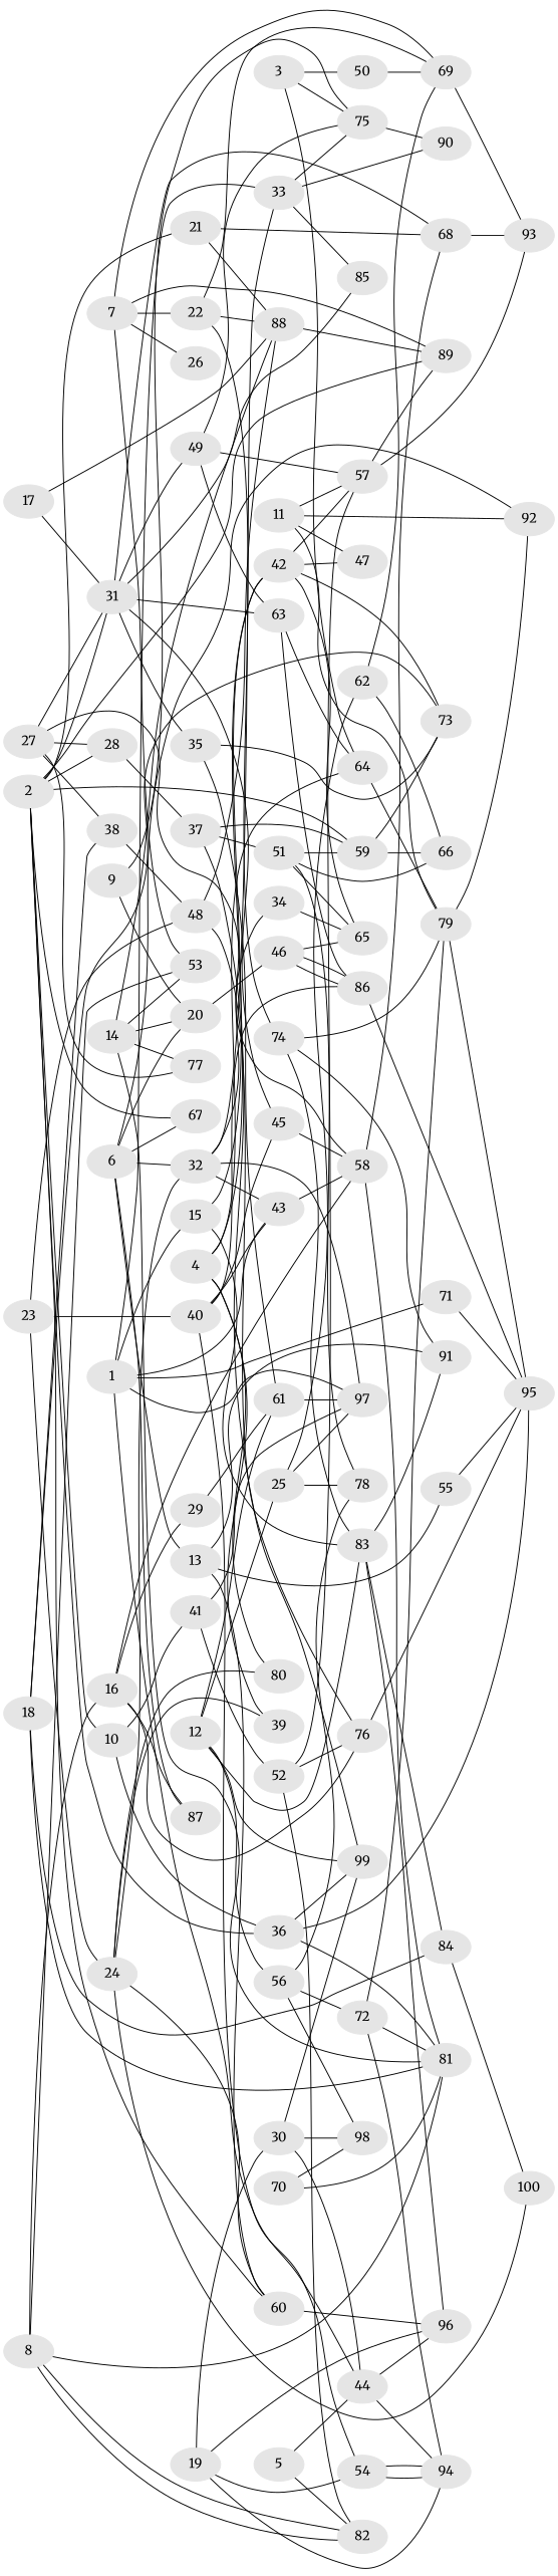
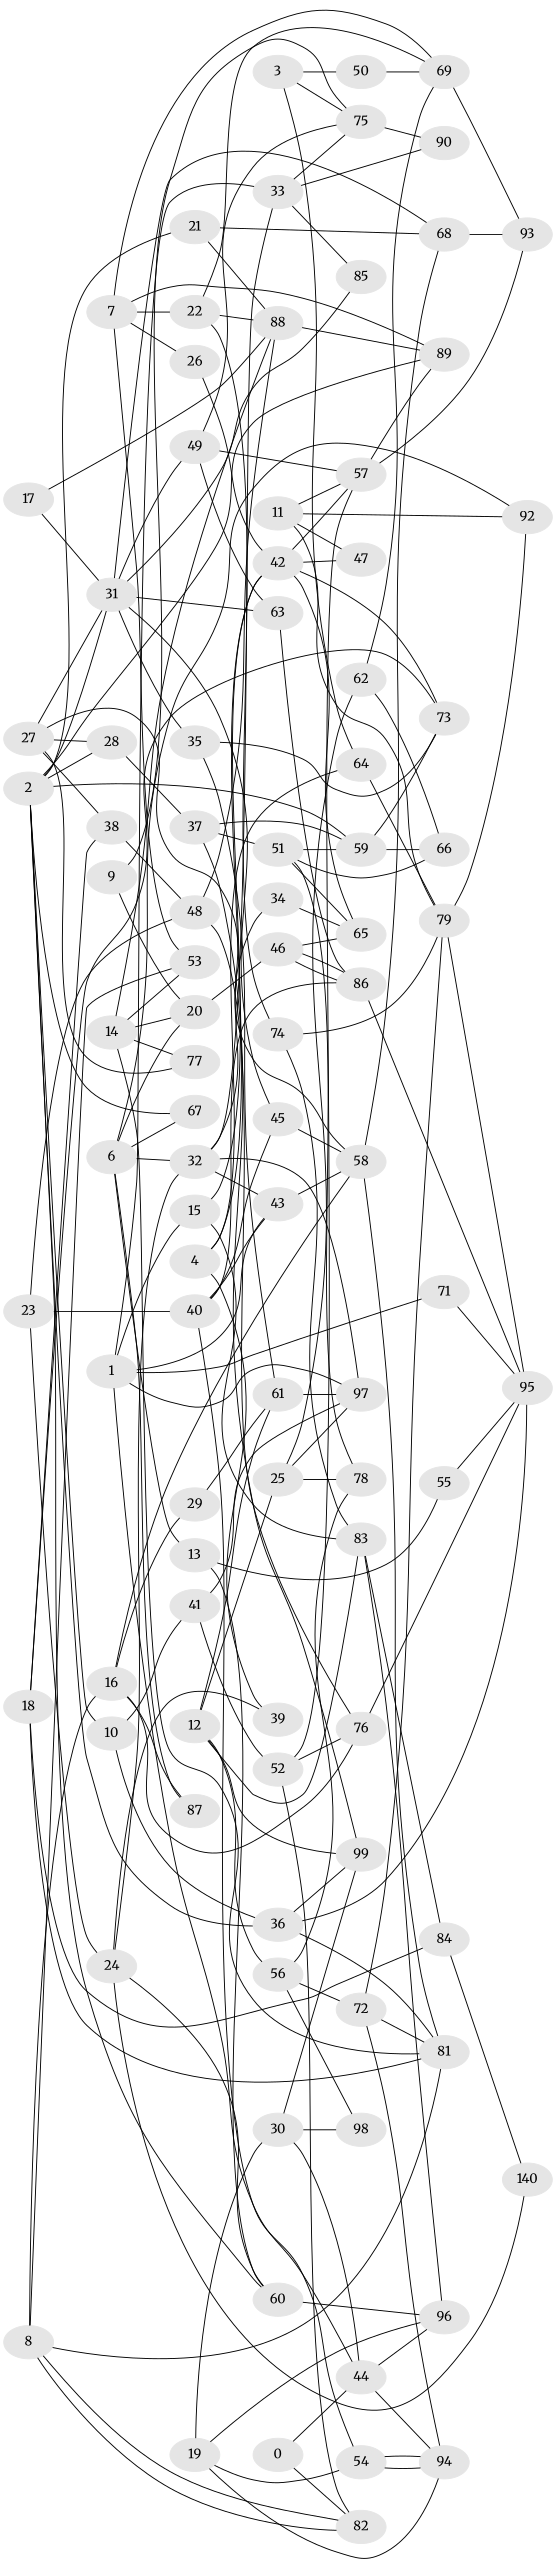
  graph {
    fontname=Merriweather
    rankdir=LR
    node [color=gray90 fontname=Merriweather style=filled]
    edge [fontname=Merriweather]
    1
    15
    33
    43
    44
    71
    97
    42
    83
    75
    85
    90
    58
    94
    96
    95
    2
    10
    21
    28
    31
    36
    59
    60
    67
    89
    41
    88
    68
    37
    35
    45
    49
    63
    81
    99
    73
    66
    3
    50
    64
    69
    79
    4
    39
-   80
    47
    57
    65
-   5
+   5 [label=0]
    82
    30
    98
    6
    13
    20
    32
    87
    92
    55
-   91
    46
    34
    7
    22
    26
    53
    74
    93
    8
    16
    29
    76
    9
    52
    11
    12
    25
    56
    61
    62
    78
    72
    84
    14
    77
    17
    18
    38
    48
-   100
+   100 [label=140]
    19
    54
    86
    23
    24
    40
    27
    51
-   70
    1 -- 15
    1 -- 33
    1 -- 43
    1 -- 44
    1 -- 71
    1 -- 97
    15 -- 42
    15 -- 83
    33 -- 75
    33 -- 85
    33 -- 90
    43 -- 58
    44 -- 94
    44 -- 96
    71 -- 95
    42 -- 73
    42 -- 47
    42 -- 57
    42 -- 65
    83 -- 96
-   83 -- 91
    83 -- 84
    75 -- 90
    58 -- 68
    58 -- 81
    2 -- 10
    2 -- 21
    2 -- 28
    2 -- 31
    2 -- 36
    2 -- 59
    2 -- 60
    2 -- 67
    2 -- 89
    10 -- 36
    10 -- 41
    21 -- 88
    21 -- 68
    28 -- 37
    31 -- 85
    31 -- 68
    31 -- 35
    31 -- 45
    31 -- 49
    31 -- 63
    36 -- 95
    36 -- 81
    36 -- 99
    59 -- 73
    59 -- 66
    60 -- 96
    41 -- 97
    41 -- 52
    88 -- 89
    68 -- 93
    37 -- 59
    37 -- 99
    37 -- 51
    35 -- 73
    35 -- 61
    45 -- 58
    49 -- 75
    49 -- 63
    49 -- 57
-   63 -- 64
    63 -- 86
    3 -- 75
    3 -- 50
    3 -- 64
    50 -- 69
    64 -- 79
    69 -- 93
    79 -- 95
    79 -- 92
    4 -- 42
    4 -- 64
    4 -- 39
-   4 -- 80
    57 -- 89
    57 -- 93
    5 -- 44
    5 -- 82
    30 -- 44
    30 -- 99
    30 -- 98
    6 -- 67
    6 -- 13
    6 -- 20
    6 -- 32
    6 -- 87
    6 -- 92
    13 -- 60
    13 -- 55
-   13 -- 91
    20 -- 46
    32 -- 33
    32 -- 43
    32 -- 97
    32 -- 34
    55 -- 95
    46 -- 65
    46 -- 86
    46 -- 86
    34 -- 65
    7 -- 89
    7 -- 69
    7 -- 22
    7 -- 26
    7 -- 53
    22 -- 88
    22 -- 69
    22 -- 74
+   26 -- 42
    74 -- 83
    74 -- 79
-   74 -- 91
    8 -- 81
    8 -- 82
    8 -- 82
    8 -- 53
    8 -- 16
    16 -- 58
    16 -- 87
    16 -- 29
    16 -- 76
    29 -- 61
    76 -- 95
    9 -- 75
    9 -- 20
    52 -- 57
    52 -- 82
    52 -- 76
    11 -- 79
    11 -- 47
    11 -- 57
    11 -- 92
    12 -- 83
    12 -- 99
    12 -- 25
    12 -- 56
    12 -- 61
    25 -- 97
    25 -- 62
    25 -- 78
    56 -- 98
    56 -- 78
    56 -- 72
    61 -- 97
    62 -- 66
    62 -- 69
    72 -- 94
    72 -- 81
    72 -- 79
    84 -- 100
    14 -- 88
    14 -- 81
    14 -- 20
    14 -- 53
    14 -- 77
    17 -- 31
    17 -- 88
    18 -- 81
    18 -- 73
    18 -- 84
    18 -- 38
    38 -- 48
    48 -- 88
    48 -- 76
    19 -- 94
    19 -- 96
    19 -- 30
    19 -- 54
    54 -- 94
    54 -- 94
    86 -- 95
    23 -- 48
    23 -- 24
    23 -- 40
    24 -- 60
    24 -- 39
-   24 -- 80
    24 -- 32
    24 -- 100
    40 -- 43
    40 -- 45
    40 -- 54
    40 -- 86
    27 -- 58
    27 -- 28
    27 -- 31
    27 -- 77
    27 -- 38
    51 -- 59
    51 -- 66
    51 -- 65
    51 -- 78
-   70 -- 81
-   70 -- 98
  }
